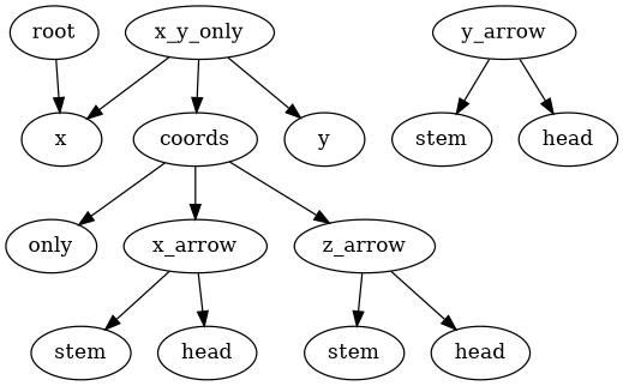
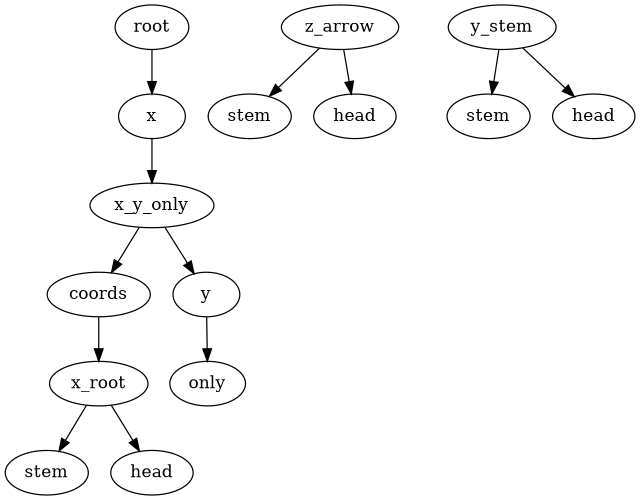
  digraph {
    n1 [label=root]
    n2 [label=x]
    n3 [label=x_y_only]
    n4 [label=coords]
    n5 [label=y]
    n6 [label=only]
-   n7 [label=x_arrow]
+   n7 [label=x_root]
    n8 [label=z_arrow]
    n9 [label=stem]
    n10 [label=head]
-   n11 [label=y_arrow]
+   n11 [label=y_stem]
    n12 [label=stem]
    n13 [label=head]
    n14 [label=stem]
    n15 [label=head]
    n1 -> n2
-   n3 -> n2
+   n2 -> n3
    n3 -> n4
    n3 -> n5
-   n4 -> n6
+   n5 -> n6
    n4 -> n7
-   n4 -> n8
    n7 -> n9
    n7 -> n10
    n8 -> n14
    n8 -> n15
    n11 -> n12
    n11 -> n13
  }
